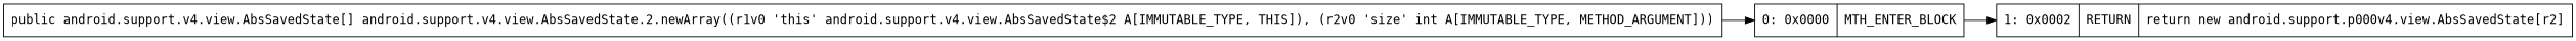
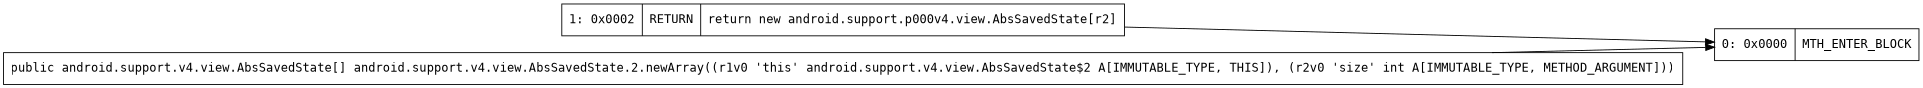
  digraph {
    rankdir=LR
    fontname="DejaVu Sans Mono"
    node [shape=record fontname="DejaVu Sans Mono"]
    edge [fontname="DejaVu Sans Mono"]
    n1 [label="{0\:\ 0x0000|MTH_ENTER_BLOCK\l}"]
    n2 [label="{1\:\ 0x0002|RETURN\l|return new android.support.p000v4.view.AbsSavedState[r2]\l}"]
    n3 [label="{public android.support.v4.view.AbsSavedState[] android.support.v4.view.AbsSavedState.2.newArray((r1v0 'this' android.support.v4.view.AbsSavedState$2 A[IMMUTABLE_TYPE, THIS]), (r2v0 'size' int A[IMMUTABLE_TYPE, METHOD_ARGUMENT])) }"]
-   n1 -> n2
+   n2 -> n1
    n3 -> n1
  }
